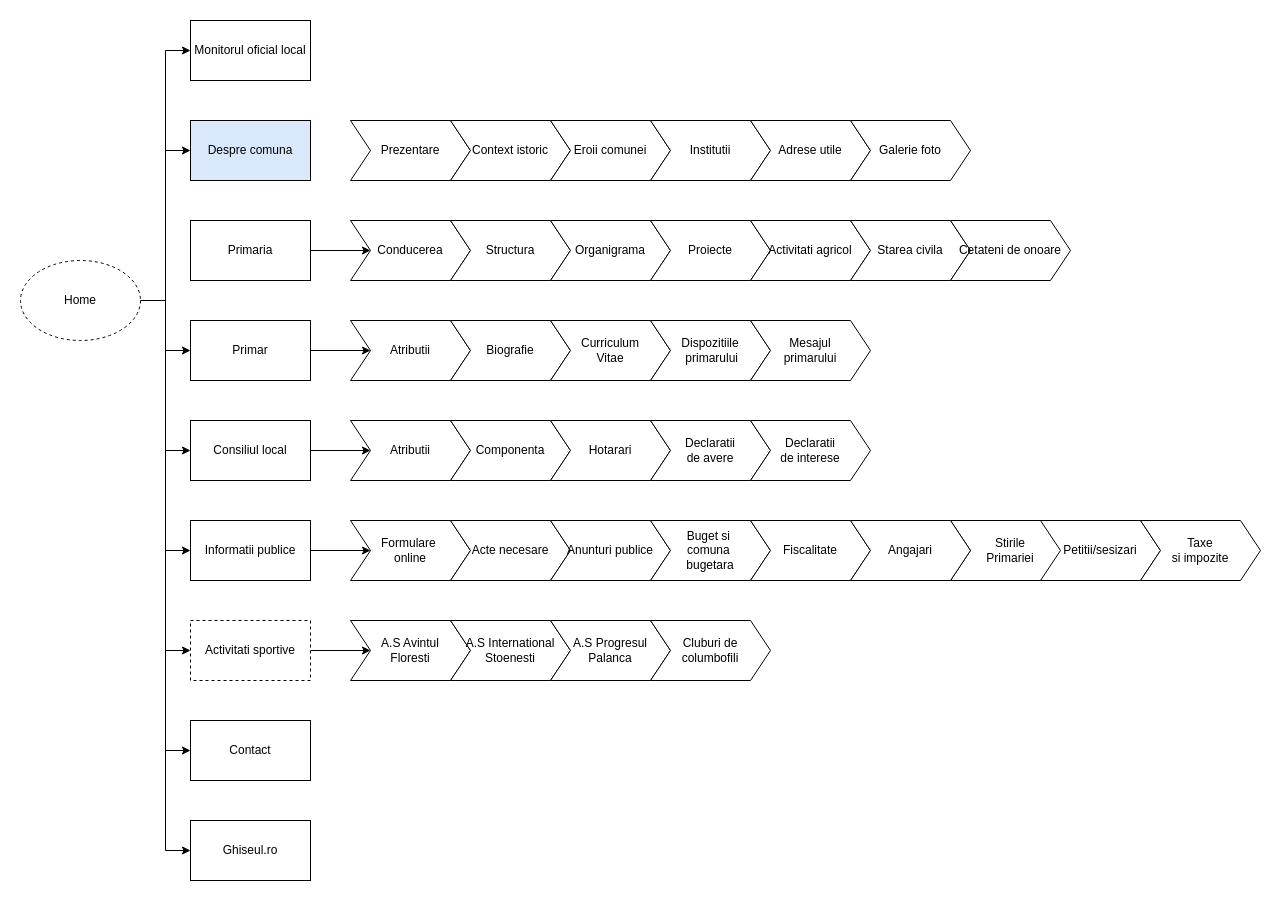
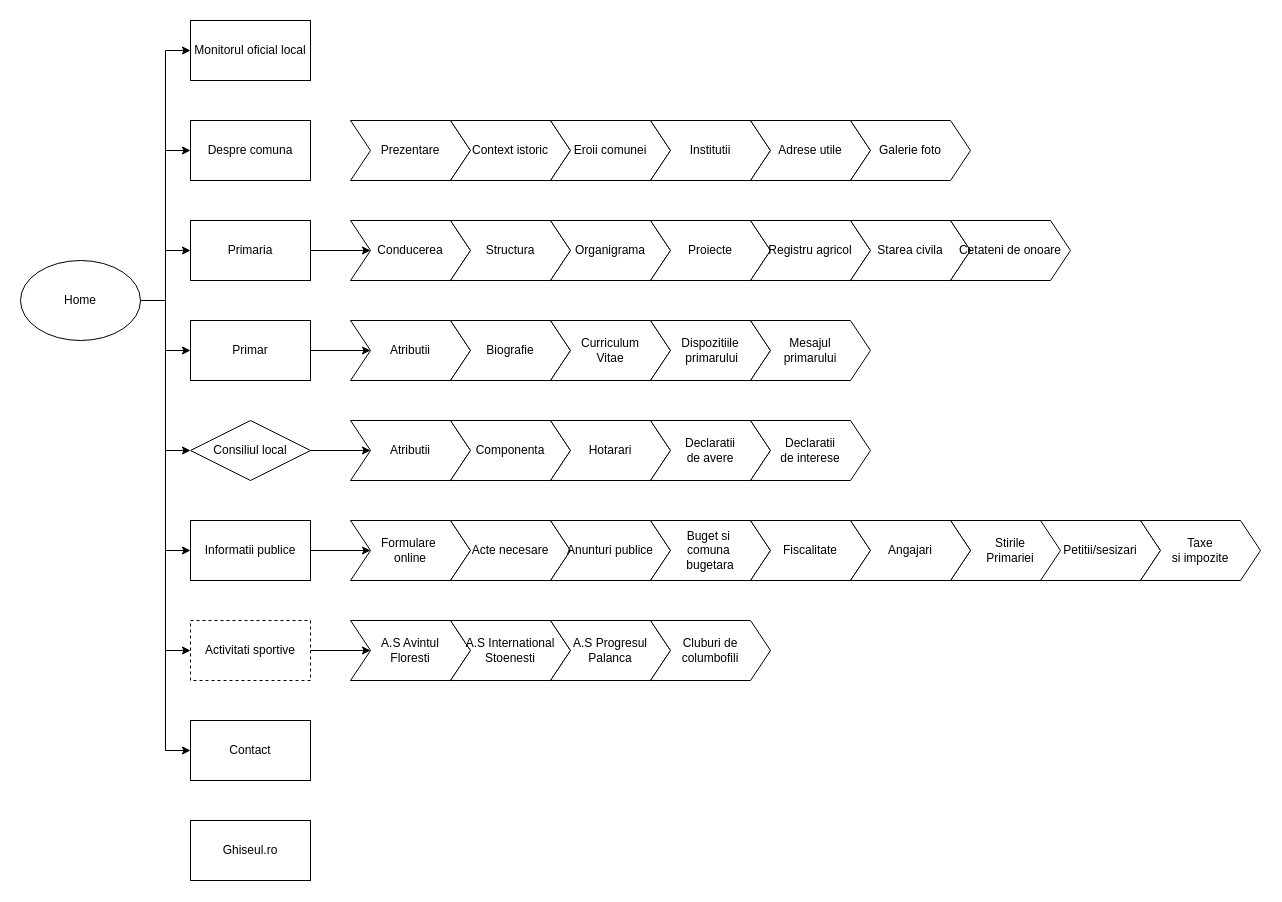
  <mxCell id="0" />
  <mxCell id="1" parent="0" />
  <mxCell id="2" value="Monitorul oficial local" style="rounded=0;whiteSpace=wrap;html=1;" vertex="1" parent="1"><mxGeometry x="190" y="20" width="120" height="60" as="geometry" /></mxCell>
- <mxCell id="3" value="Despre comuna" style="rounded=0;whiteSpace=wrap;html=1;fillColor=#dae8fc;" vertex="1" parent="1"><mxGeometry x="190" y="120" width="120" height="60" as="geometry" /></mxCell>
+ <mxCell id="3" value="Despre comuna" style="rounded=0;whiteSpace=wrap;html=1;" vertex="1" parent="1"><mxGeometry x="190" y="120" width="120" height="60" as="geometry" /></mxCell>
  <mxCell id="4" style="edgeStyle=orthogonalEdgeStyle;rounded=0;orthogonalLoop=1;jettySize=auto;html=1;exitX=1;exitY=0.5;exitDx=0;exitDy=0;entryX=0;entryY=0.5;entryDx=0;entryDy=0;" edge="1" parent="1" source="5" target="30"><mxGeometry relative="1" as="geometry" /></mxCell>
  <mxCell id="5" value="Primaria" style="rounded=0;whiteSpace=wrap;html=1;" vertex="1" parent="1"><mxGeometry x="190" y="220" width="120" height="60" as="geometry" /></mxCell>
  <mxCell id="6" style="edgeStyle=orthogonalEdgeStyle;rounded=0;orthogonalLoop=1;jettySize=auto;html=1;exitX=1;exitY=0.5;exitDx=0;exitDy=0;entryX=0;entryY=0.5;entryDx=0;entryDy=0;" edge="1" parent="1" source="7" target="42"><mxGeometry relative="1" as="geometry" /></mxCell>
- <mxCell id="7" value="Consiliul local" style="rounded=0;whiteSpace=wrap;html=1;" vertex="1" parent="1"><mxGeometry x="190" y="420" width="120" height="60" as="geometry" /></mxCell>
+ <mxCell id="7" value="Consiliul local" style="rhombus;whiteSpace=wrap;html=1;" vertex="1" parent="1"><mxGeometry x="190" y="420" width="120" height="60" as="geometry" /></mxCell>
  <mxCell id="8" style="edgeStyle=orthogonalEdgeStyle;rounded=0;orthogonalLoop=1;jettySize=auto;html=1;exitX=1;exitY=0.5;exitDx=0;exitDy=0;" edge="1" parent="1" source="9" target="37"><mxGeometry relative="1" as="geometry" /></mxCell>
  <mxCell id="9" value="Primar" style="rounded=0;whiteSpace=wrap;html=1;" vertex="1" parent="1"><mxGeometry x="190" y="320" width="120" height="60" as="geometry" /></mxCell>
  <mxCell id="10" style="edgeStyle=orthogonalEdgeStyle;rounded=0;orthogonalLoop=1;jettySize=auto;html=1;exitX=1;exitY=0.5;exitDx=0;exitDy=0;entryX=0;entryY=0.5;entryDx=0;entryDy=0;" edge="1" parent="1" source="11" target="47"><mxGeometry relative="1" as="geometry" /></mxCell>
  <mxCell id="11" value="Informatii publice" style="rounded=0;whiteSpace=wrap;html=1;" vertex="1" parent="1"><mxGeometry x="190" y="520" width="120" height="60" as="geometry" /></mxCell>
  <mxCell id="12" style="edgeStyle=orthogonalEdgeStyle;rounded=0;orthogonalLoop=1;jettySize=auto;html=1;exitX=1;exitY=0.5;exitDx=0;exitDy=0;entryX=0;entryY=0.5;entryDx=0;entryDy=0;" edge="1" parent="1" source="13" target="57"><mxGeometry relative="1" as="geometry" /></mxCell>
  <mxCell id="13" value="Activitati sportive" style="rounded=0;whiteSpace=wrap;html=1;dashed=1;" vertex="1" parent="1"><mxGeometry x="190" y="620" width="120" height="60" as="geometry" /></mxCell>
  <mxCell id="14" value="Contact" style="rounded=0;whiteSpace=wrap;html=1;" vertex="1" parent="1"><mxGeometry x="190" y="720" width="120" height="60" as="geometry" /></mxCell>
  <mxCell id="15" style="edgeStyle=orthogonalEdgeStyle;rounded=0;orthogonalLoop=1;jettySize=auto;html=1;exitX=1;exitY=0.5;exitDx=0;exitDy=0;entryX=0;entryY=0.5;entryDx=0;entryDy=0;" edge="1" parent="1" source="23" target="2"><mxGeometry relative="1" as="geometry" /></mxCell>
  <mxCell id="16" style="edgeStyle=orthogonalEdgeStyle;rounded=0;orthogonalLoop=1;jettySize=auto;html=1;exitX=1;exitY=0.5;exitDx=0;exitDy=0;entryX=0;entryY=0.5;entryDx=0;entryDy=0;" edge="1" parent="1" source="23" target="3"><mxGeometry relative="1" as="geometry" /></mxCell>
  <mxCell id="17" style="edgeStyle=orthogonalEdgeStyle;rounded=0;orthogonalLoop=1;jettySize=auto;html=1;exitX=1;exitY=0.5;exitDx=0;exitDy=0;entryX=0;entryY=0.5;entryDx=0;entryDy=0;" edge="1" parent="1" source="23" target="9"><mxGeometry relative="1" as="geometry" /></mxCell>
  <mxCell id="18" style="edgeStyle=orthogonalEdgeStyle;rounded=0;orthogonalLoop=1;jettySize=auto;html=1;exitX=1;exitY=0.5;exitDx=0;exitDy=0;entryX=0;entryY=0.5;entryDx=0;entryDy=0;" edge="1" parent="1" source="23" target="7"><mxGeometry relative="1" as="geometry" /></mxCell>
  <mxCell id="19" style="edgeStyle=orthogonalEdgeStyle;rounded=0;orthogonalLoop=1;jettySize=auto;html=1;exitX=1;exitY=0.5;exitDx=0;exitDy=0;entryX=0;entryY=0.5;entryDx=0;entryDy=0;" edge="1" parent="1" source="23" target="11"><mxGeometry relative="1" as="geometry" /></mxCell>
  <mxCell id="20" style="edgeStyle=orthogonalEdgeStyle;rounded=0;orthogonalLoop=1;jettySize=auto;html=1;exitX=1;exitY=0.5;exitDx=0;exitDy=0;entryX=0;entryY=0.5;entryDx=0;entryDy=0;" edge="1" parent="1" source="23" target="13"><mxGeometry relative="1" as="geometry" /></mxCell>
  <mxCell id="21" style="edgeStyle=orthogonalEdgeStyle;rounded=0;orthogonalLoop=1;jettySize=auto;html=1;exitX=1;exitY=0.5;exitDx=0;exitDy=0;entryX=0;entryY=0.5;entryDx=0;entryDy=0;" edge="1" parent="1" source="23" target="14"><mxGeometry relative="1" as="geometry" /></mxCell>
- <mxCell id="22" style="edgeStyle=orthogonalEdgeStyle;rounded=0;orthogonalLoop=1;jettySize=auto;html=1;exitX=1;exitY=0.5;exitDx=0;exitDy=0;entryX=0;entryY=0.5;entryDx=0;entryDy=0;" edge="1" parent="1" source="23" target="56"><mxGeometry relative="1" as="geometry" /></mxCell>
- <mxCell id="23" value="Home" style="ellipse;whiteSpace=wrap;html=1;dashed=1;" vertex="1" parent="1"><mxGeometry x="20" y="260" width="120" height="80" as="geometry" /></mxCell>
+ <mxCell id="22" style="edgeStyle=orthogonalEdgeStyle;rounded=0;orthogonalLoop=1;jettySize=auto;html=1;exitX=1;exitY=0.5;exitDx=0;exitDy=0;" edge="1" parent="1" source="23" target="5"><mxGeometry relative="1" as="geometry" /></mxCell>
+ <mxCell id="23" value="Home" style="ellipse;whiteSpace=wrap;html=1;" vertex="1" parent="1"><mxGeometry x="20" y="260" width="120" height="80" as="geometry" /></mxCell>
  <mxCell id="24" value="Prezentare" style="shape=step;perimeter=stepPerimeter;whiteSpace=wrap;html=1;fixedSize=1;" vertex="1" parent="1"><mxGeometry x="350" y="120" width="120" height="60" as="geometry" /></mxCell>
  <mxCell id="25" value="Context istoric" style="shape=step;perimeter=stepPerimeter;whiteSpace=wrap;html=1;fixedSize=1;" vertex="1" parent="1"><mxGeometry x="450" y="120" width="120" height="60" as="geometry" /></mxCell>
  <mxCell id="26" value="Eroii comunei" style="shape=step;perimeter=stepPerimeter;whiteSpace=wrap;html=1;fixedSize=1;" vertex="1" parent="1"><mxGeometry x="550" y="120" width="120" height="60" as="geometry" /></mxCell>
  <mxCell id="27" value="Institutii&lt;br&gt;" style="shape=step;perimeter=stepPerimeter;whiteSpace=wrap;html=1;fixedSize=1;" vertex="1" parent="1"><mxGeometry x="650" y="120" width="120" height="60" as="geometry" /></mxCell>
  <mxCell id="28" value="Adrese utile" style="shape=step;perimeter=stepPerimeter;whiteSpace=wrap;html=1;fixedSize=1;" vertex="1" parent="1"><mxGeometry x="750" y="120" width="120" height="60" as="geometry" /></mxCell>
  <mxCell id="29" value="Galerie foto" style="shape=step;perimeter=stepPerimeter;whiteSpace=wrap;html=1;fixedSize=1;" vertex="1" parent="1"><mxGeometry x="850" y="120" width="120" height="60" as="geometry" /></mxCell>
  <mxCell id="30" value="Conducerea" style="shape=step;perimeter=stepPerimeter;whiteSpace=wrap;html=1;fixedSize=1;" vertex="1" parent="1"><mxGeometry x="350" y="220" width="120" height="60" as="geometry" /></mxCell>
  <mxCell id="31" value="Structura" style="shape=step;perimeter=stepPerimeter;whiteSpace=wrap;html=1;fixedSize=1;" vertex="1" parent="1"><mxGeometry x="450" y="220" width="120" height="60" as="geometry" /></mxCell>
  <mxCell id="32" value="Organigrama" style="shape=step;perimeter=stepPerimeter;whiteSpace=wrap;html=1;fixedSize=1;" vertex="1" parent="1"><mxGeometry x="550" y="220" width="120" height="60" as="geometry" /></mxCell>
  <mxCell id="33" value="Proiecte" style="shape=step;perimeter=stepPerimeter;whiteSpace=wrap;html=1;fixedSize=1;" vertex="1" parent="1"><mxGeometry x="650" y="220" width="120" height="60" as="geometry" /></mxCell>
- <mxCell id="34" value="Activitati agricol" style="shape=step;perimeter=stepPerimeter;whiteSpace=wrap;html=1;fixedSize=1;" vertex="1" parent="1"><mxGeometry x="750" y="220" width="120" height="60" as="geometry" /></mxCell>
+ <mxCell id="34" value="Registru agricol" style="shape=step;perimeter=stepPerimeter;whiteSpace=wrap;html=1;fixedSize=1;" vertex="1" parent="1"><mxGeometry x="750" y="220" width="120" height="60" as="geometry" /></mxCell>
  <mxCell id="35" value="Starea civila" style="shape=step;perimeter=stepPerimeter;whiteSpace=wrap;html=1;fixedSize=1;" vertex="1" parent="1"><mxGeometry x="850" y="220" width="120" height="60" as="geometry" /></mxCell>
  <mxCell id="36" value="Cetateni de onoare" style="shape=step;perimeter=stepPerimeter;whiteSpace=wrap;html=1;fixedSize=1;" vertex="1" parent="1"><mxGeometry x="950" y="220" width="120" height="60" as="geometry" /></mxCell>
  <mxCell id="37" value="Atributii" style="shape=step;perimeter=stepPerimeter;whiteSpace=wrap;html=1;fixedSize=1;" vertex="1" parent="1"><mxGeometry x="350" y="320" width="120" height="60" as="geometry" /></mxCell>
  <mxCell id="38" value="Biografie" style="shape=step;perimeter=stepPerimeter;whiteSpace=wrap;html=1;fixedSize=1;" vertex="1" parent="1"><mxGeometry x="450" y="320" width="120" height="60" as="geometry" /></mxCell>
  <mxCell id="39" value="Curriculum &lt;br&gt;Vitae" style="shape=step;perimeter=stepPerimeter;whiteSpace=wrap;html=1;fixedSize=1;" vertex="1" parent="1"><mxGeometry x="550" y="320" width="120" height="60" as="geometry" /></mxCell>
  <mxCell id="40" value="Dispozitiile&lt;br&gt;&amp;nbsp;primarului&lt;br&gt;" style="shape=step;perimeter=stepPerimeter;whiteSpace=wrap;html=1;fixedSize=1;" vertex="1" parent="1"><mxGeometry x="650" y="320" width="120" height="60" as="geometry" /></mxCell>
  <mxCell id="41" value="Mesajul&lt;br&gt;primarului&lt;br&gt;" style="shape=step;perimeter=stepPerimeter;whiteSpace=wrap;html=1;fixedSize=1;" vertex="1" parent="1"><mxGeometry x="750" y="320" width="120" height="60" as="geometry" /></mxCell>
  <mxCell id="42" value="Atributii" style="shape=step;perimeter=stepPerimeter;whiteSpace=wrap;html=1;fixedSize=1;" vertex="1" parent="1"><mxGeometry x="350" y="420" width="120" height="60" as="geometry" /></mxCell>
  <mxCell id="43" value="Componenta" style="shape=step;perimeter=stepPerimeter;whiteSpace=wrap;html=1;fixedSize=1;" vertex="1" parent="1"><mxGeometry x="450" y="420" width="120" height="60" as="geometry" /></mxCell>
  <mxCell id="44" value="Hotarari" style="shape=step;perimeter=stepPerimeter;whiteSpace=wrap;html=1;fixedSize=1;" vertex="1" parent="1"><mxGeometry x="550" y="420" width="120" height="60" as="geometry" /></mxCell>
  <mxCell id="45" value="Declaratii &lt;br&gt;de avere" style="shape=step;perimeter=stepPerimeter;whiteSpace=wrap;html=1;fixedSize=1;" vertex="1" parent="1"><mxGeometry x="650" y="420" width="120" height="60" as="geometry" /></mxCell>
  <mxCell id="46" value="Declaratii &lt;br&gt;de interese" style="shape=step;perimeter=stepPerimeter;whiteSpace=wrap;html=1;fixedSize=1;" vertex="1" parent="1"><mxGeometry x="750" y="420" width="120" height="60" as="geometry" /></mxCell>
  <mxCell id="47" value="Formulare&amp;nbsp;&lt;br&gt;online" style="shape=step;perimeter=stepPerimeter;whiteSpace=wrap;html=1;fixedSize=1;" vertex="1" parent="1"><mxGeometry x="350" y="520" width="120" height="60" as="geometry" /></mxCell>
  <mxCell id="48" value="Acte necesare" style="shape=step;perimeter=stepPerimeter;whiteSpace=wrap;html=1;fixedSize=1;" vertex="1" parent="1"><mxGeometry x="450" y="520" width="120" height="60" as="geometry" /></mxCell>
  <mxCell id="49" value="Anunturi publice" style="shape=step;perimeter=stepPerimeter;whiteSpace=wrap;html=1;fixedSize=1;" vertex="1" parent="1"><mxGeometry x="550" y="520" width="120" height="60" as="geometry" /></mxCell>
  <mxCell id="50" value="Buget si&amp;nbsp;&lt;br&gt;comuna&amp;nbsp;&lt;br&gt;bugetara" style="shape=step;perimeter=stepPerimeter;whiteSpace=wrap;html=1;fixedSize=1;" vertex="1" parent="1"><mxGeometry x="650" y="520" width="120" height="60" as="geometry" /></mxCell>
  <mxCell id="51" value="Fiscalitate" style="shape=step;perimeter=stepPerimeter;whiteSpace=wrap;html=1;fixedSize=1;" vertex="1" parent="1"><mxGeometry x="750" y="520" width="120" height="60" as="geometry" /></mxCell>
  <mxCell id="52" value="Stirile &lt;br&gt;Primariei" style="shape=step;perimeter=stepPerimeter;whiteSpace=wrap;html=1;fixedSize=1;" vertex="1" parent="1"><mxGeometry x="950" y="520" width="120" height="60" as="geometry" /></mxCell>
  <mxCell id="53" value="Angajari" style="shape=step;perimeter=stepPerimeter;whiteSpace=wrap;html=1;fixedSize=1;" vertex="1" parent="1"><mxGeometry x="850" y="520" width="120" height="60" as="geometry" /></mxCell>
  <mxCell id="54" value="Petitii/sesizari" style="shape=step;perimeter=stepPerimeter;whiteSpace=wrap;html=1;fixedSize=1;" vertex="1" parent="1"><mxGeometry x="1040" y="520" width="120" height="60" as="geometry" /></mxCell>
  <mxCell id="55" value="Taxe &lt;br&gt;si impozite" style="shape=step;perimeter=stepPerimeter;whiteSpace=wrap;html=1;fixedSize=1;" vertex="1" parent="1"><mxGeometry x="1140" y="520" width="120" height="60" as="geometry" /></mxCell>
  <mxCell id="56" value="Ghiseul.ro" style="rounded=0;whiteSpace=wrap;html=1;" vertex="1" parent="1"><mxGeometry x="190" y="820" width="120" height="60" as="geometry" /></mxCell>
  <mxCell id="57" value="A.S Avintul&lt;br&gt;Floresti" style="shape=step;perimeter=stepPerimeter;whiteSpace=wrap;html=1;fixedSize=1;" vertex="1" parent="1"><mxGeometry x="350" y="620" width="120" height="60" as="geometry" /></mxCell>
  <mxCell id="58" value="A.S International&lt;br&gt;Stoenesti" style="shape=step;perimeter=stepPerimeter;whiteSpace=wrap;html=1;fixedSize=1;" vertex="1" parent="1"><mxGeometry x="450" y="620" width="120" height="60" as="geometry" /></mxCell>
  <mxCell id="59" value="A.S Progresul&lt;br&gt;Palanca&lt;br&gt;" style="shape=step;perimeter=stepPerimeter;whiteSpace=wrap;html=1;fixedSize=1;" vertex="1" parent="1"><mxGeometry x="550" y="620" width="120" height="60" as="geometry" /></mxCell>
  <mxCell id="60" value="Cluburi de&lt;br&gt;columbofili" style="shape=step;perimeter=stepPerimeter;whiteSpace=wrap;html=1;fixedSize=1;" vertex="1" parent="1"><mxGeometry x="650" y="620" width="120" height="60" as="geometry" /></mxCell>
